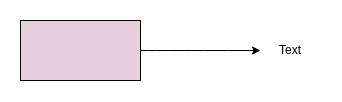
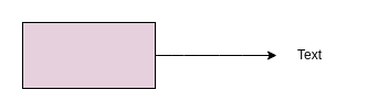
  <mxCell id="0" />
  <mxCell id="1" parent="0" />
  <mxCell id="2" style="edgeStyle=orthogonalEdgeStyle;rounded=0;orthogonalLoop=1;jettySize=auto;html=1;entryX=0;entryY=0.5;entryDx=0;entryDy=0;curved=1;" edge="1" parent="1" source="3" target="4"><mxGeometry relative="1" as="geometry" /></mxCell>
  <mxCell id="3" value="" style="rounded=0;whiteSpace=wrap;html=1;fillColor=#E6D0DE;" vertex="1" parent="1"><mxGeometry x="20" y="20" width="120" height="60" as="geometry" /></mxCell>
- <mxCell id="4" value="Text" style="text;html=1;strokeColor=none;fillColor=none;align=center;verticalAlign=middle;whiteSpace=wrap;rounded=0;" vertex="1" parent="1"><mxGeometry x="260" y="35" width="60" height="30" as="geometry" /></mxCell>
+ <mxCell id="4" value="Text" style="text;html=1;strokeColor=none;fillColor=none;align=center;verticalAlign=middle;whiteSpace=wrap;rounded=0;" vertex="1" parent="1"><mxGeometry x="250" y="35" width="60" height="30" as="geometry" /></mxCell>
